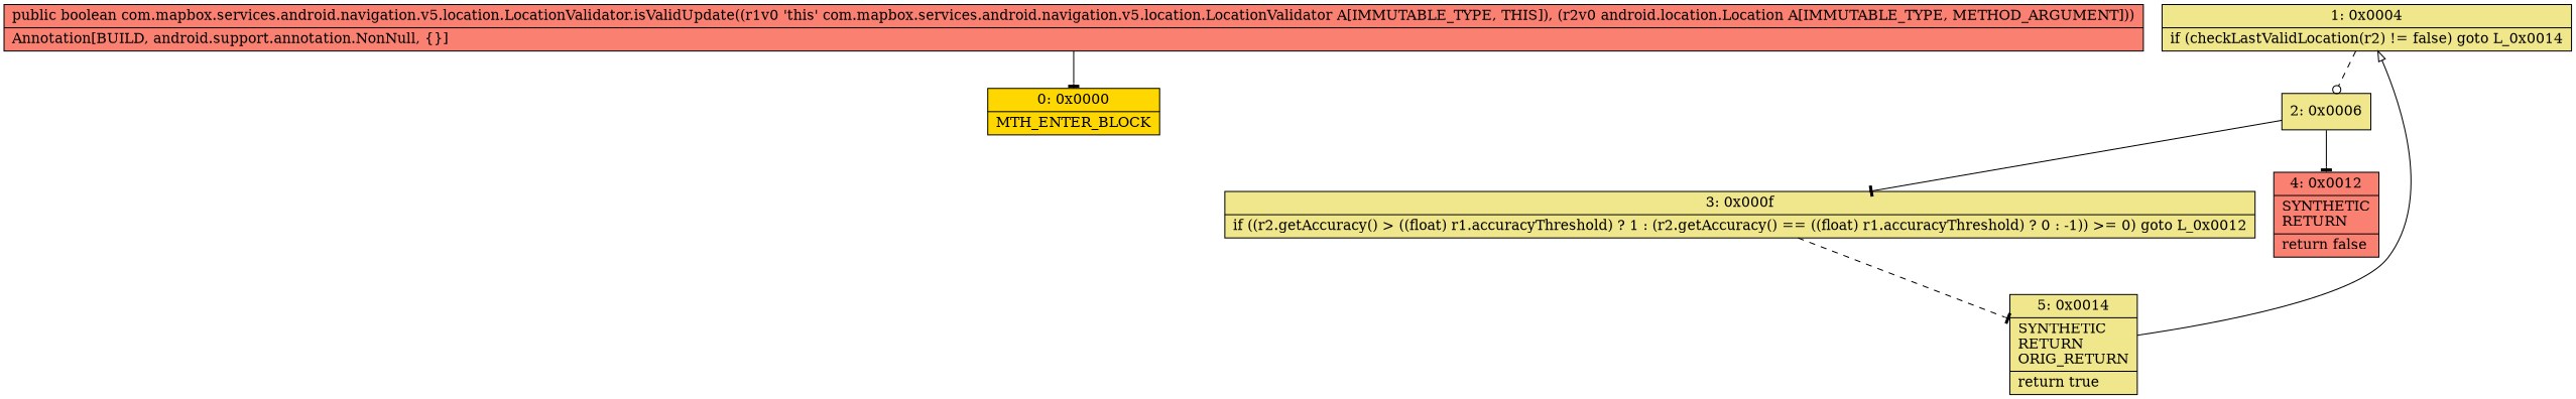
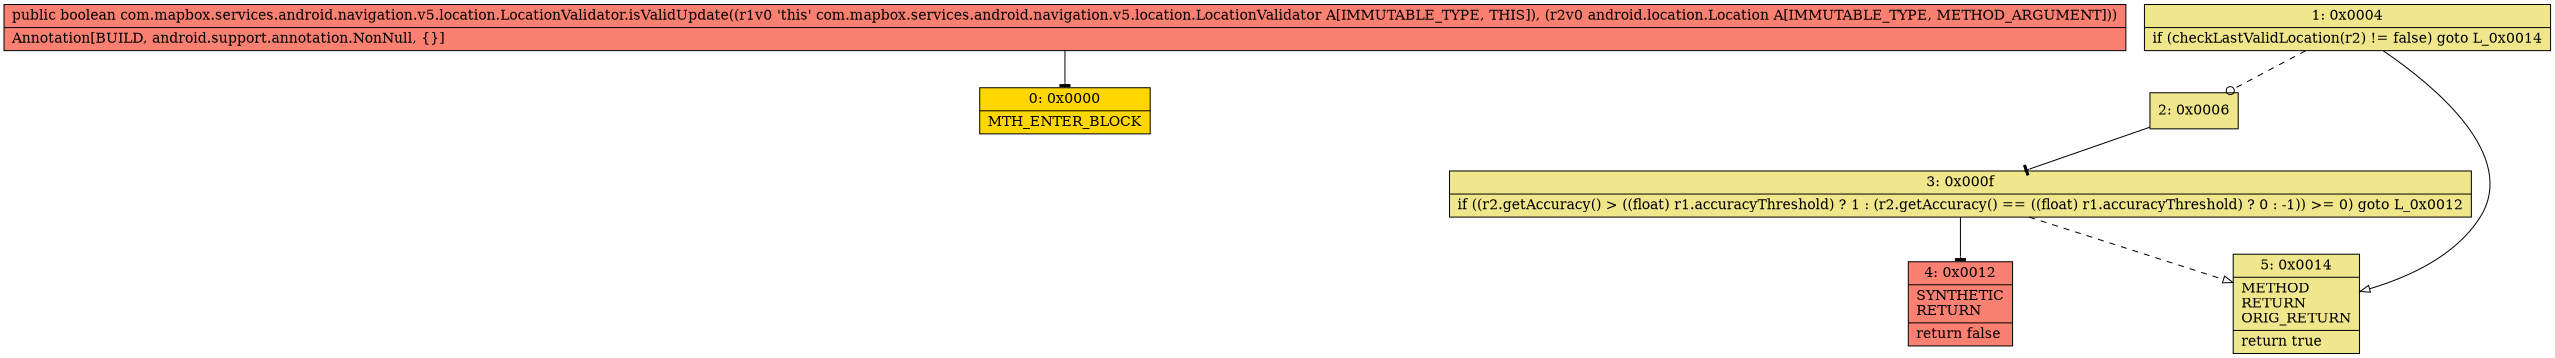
  digraph {
    node [fillcolor=khaki shape=record style=filled]
    edge [arrowhead=tee]
    n1 [fillcolor=gold label="{0\:\ 0x0000|MTH_ENTER_BLOCK\l}"]
    n2 [label="{1\:\ 0x0004|if (checkLastValidLocation(r2) != false) goto L_0x0014\l}"]
    n3 [label="{2\:\ 0x0006}"]
-   n4 [label="{5\:\ 0x0014|SYNTHETIC\lRETURN\lORIG_RETURN\l|return true\l}"]
+   n4 [label="{5\:\ 0x0014|METHOD\lRETURN\lORIG_RETURN\l|return true\l}"]
    n5 [label="{3\:\ 0x000f|if ((r2.getAccuracy() \> ((float) r1.accuracyThreshold) ? 1 : (r2.getAccuracy() == ((float) r1.accuracyThreshold) ? 0 : \-1)) \>= 0) goto L_0x0012\l}"]
    n6 [fillcolor=salmon label="{4\:\ 0x0012|SYNTHETIC\lRETURN\l|return false\l}"]
    n7 [fillcolor=salmon label="{public boolean com.mapbox.services.android.navigation.v5.location.LocationValidator.isValidUpdate((r1v0 'this' com.mapbox.services.android.navigation.v5.location.LocationValidator A[IMMUTABLE_TYPE, THIS]), (r2v0 android.location.Location A[IMMUTABLE_TYPE, METHOD_ARGUMENT]))  | Annotation[BUILD, android.support.annotation.NonNull, \{\}]\l}"]
    n2 -> n3 [arrowhead=odot style=dashed]
-   n4 -> n2 [arrowhead=onormal]
+   n2 -> n4 [arrowhead=onormal]
    n3 -> n5
-   n5 -> n4 [style=dashed]
-   n3 -> n6
+   n5 -> n4 [arrowhead=onormal style=dashed]
+   n5 -> n6
    n7 -> n1
  }
